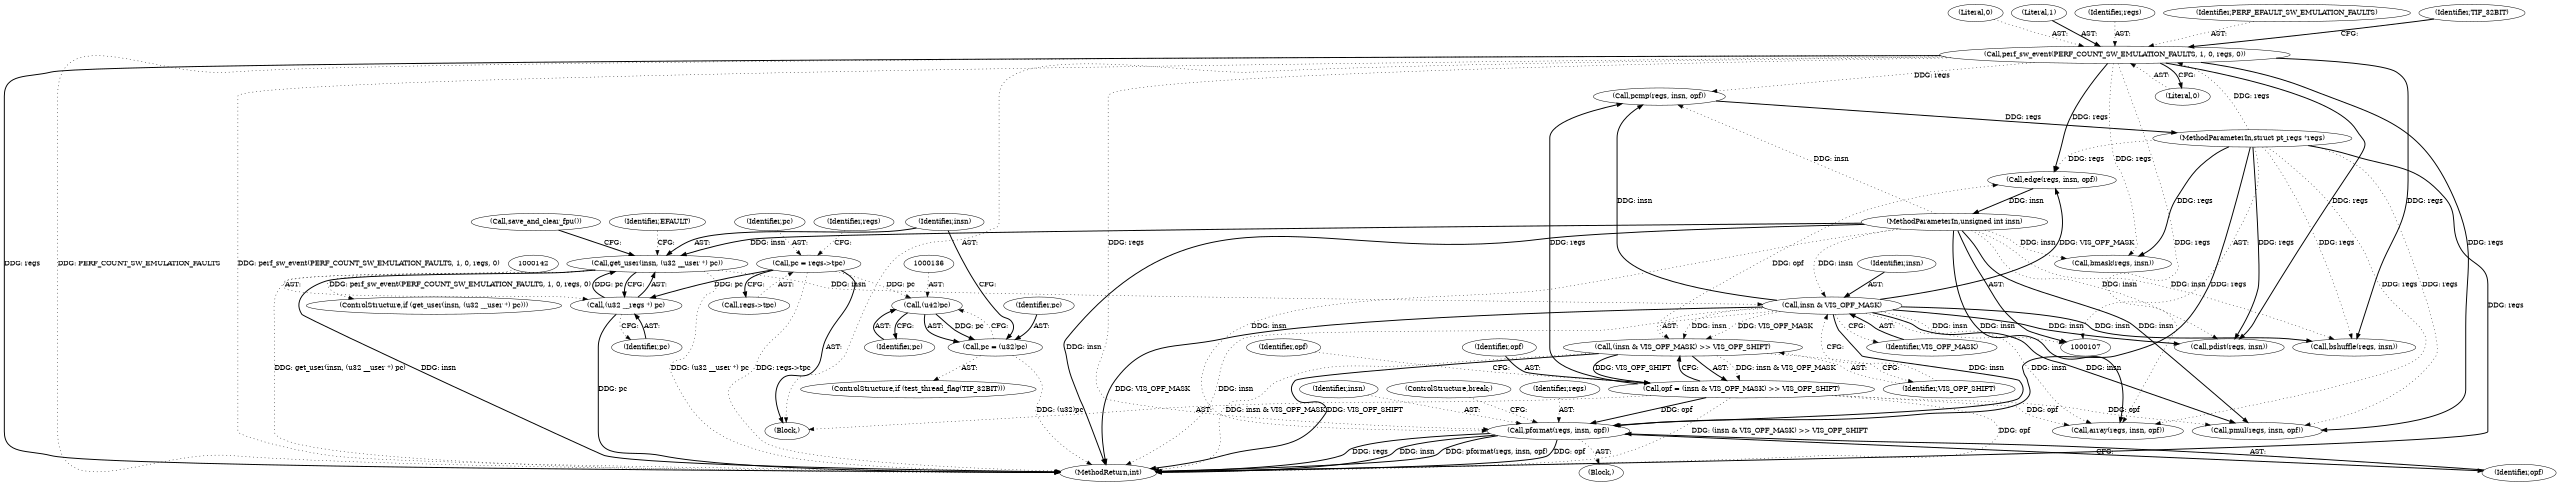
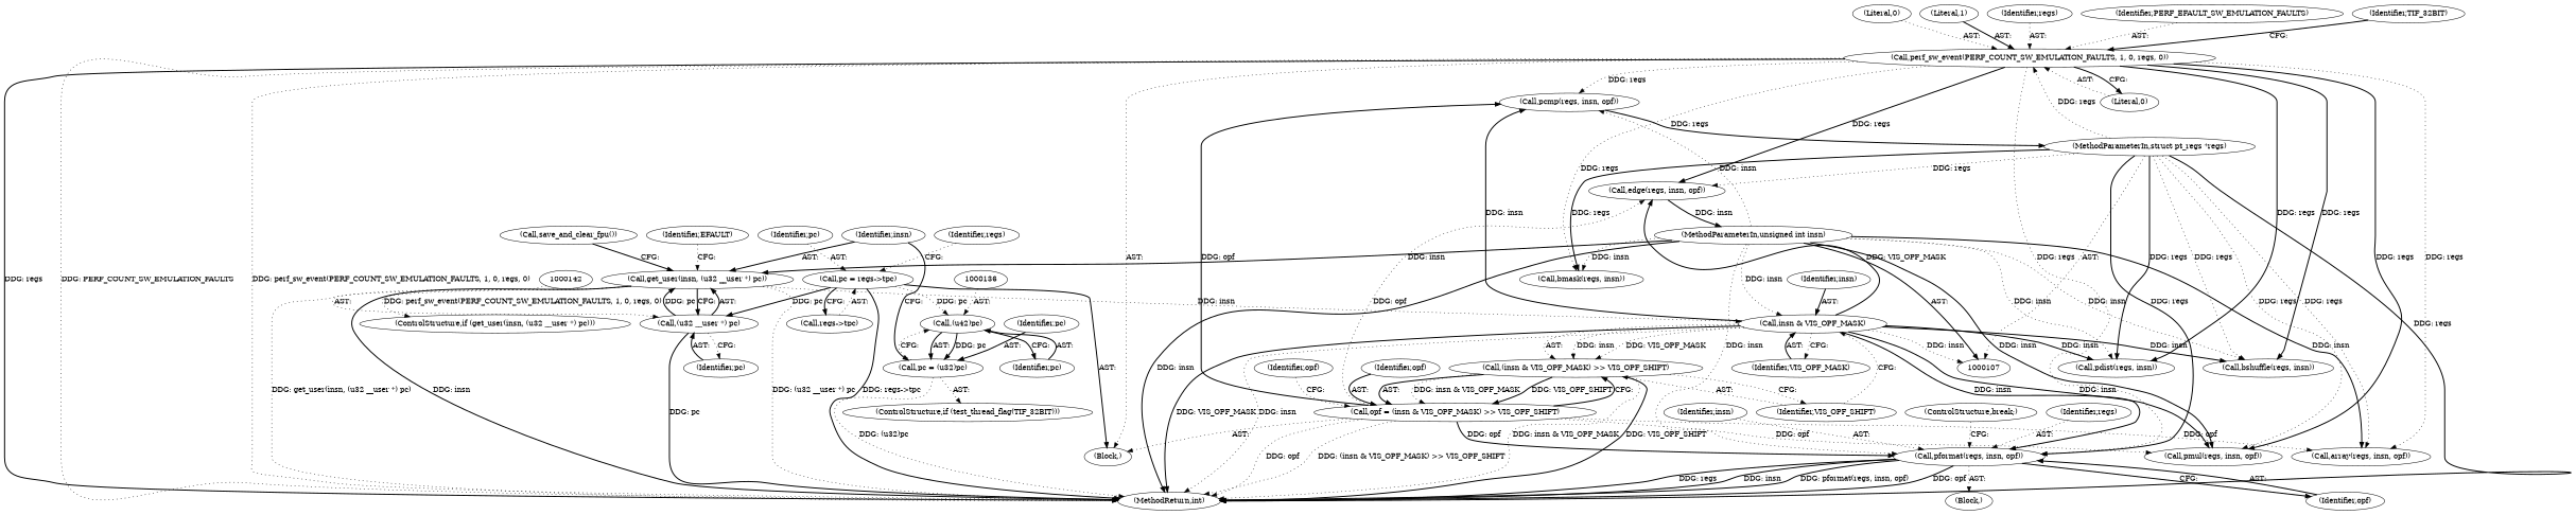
  digraph {
    edge [style=dotted]
    n1 [label="(Call,pformat(regs, insn, opf))"]
    n2 [label="(Block,)"]
    n3 [label="(Identifier,opf)"]
    n4 [label="(MethodReturn,int)"]
    n5 [label="(Call,perf_sw_event(PERF_COUNT_SW_EMULATION_FAULTS, 1, 0, regs, 0))"]
    n6 [label="(Block,)"]
    n7 [label="(Call,pdist(regs, insn))"]
    n8 [label="(Call,array(regs, insn, opf))"]
    n9 [label="(Call,pcmp(regs, insn, opf))"]
    n10 [label="(Call,pmul(regs, insn, opf))"]
    n11 [label="(Literal,0)"]
    n12 [label="(Call,bmask(regs, insn))"]
    n13 [label="(Call,edge(regs, insn, opf))"]
    n14 [label="(Call,bshuffle(regs, insn))"]
    n15 [label="(MethodParameterIn,struct pt_regs *regs)"]
    n16 [label="(MethodParameterIn,unsigned int insn)"]
    1000107
    n18 [label="(Call,insn & VIS_OPF_MASK)"]
    n19 [label="(Call,(insn & VIS_OPF_MASK) >> VIS_OPF_SHIFT)"]
    n20 [label="(Identifier,VIS_OPF_MASK)"]
    n21 [label="(Call,opf = (insn & VIS_OPF_MASK) >> VIS_OPF_SHIFT)"]
    n22 [label="(Identifier,VIS_OPF_SHIFT)"]
    n23 [label="(Call,get_user(insn, (u32 __user *) pc))"]
-   n24 [label="(Call,(u32 __regs *) pc)"]
+   n24 [label="(Call,(u32 __user *) pc)"]
    n25 [label="(ControlStructure,if (get_user(insn, (u32 __user *) pc)))"]
    n26 [label="(Identifier,pc)"]
    n27 [label="(Call,pc = (u32)pc)"]
    n28 [label="(Call,(u42)pc)"]
    n29 [label="(ControlStructure,if (test_thread_flag(TIF_32BIT)))"]
    n30 [label="(Identifier,pc)"]
    n31 [label="(Call,pc = regs->tpc)"]
    n32 [label="(Call,regs->tpc)"]
    n33 [label="(Identifier,opf)"]
    n34 [label="(Identifier,EFAULT)"]
    n35 [label="(Identifier,insn)"]
    n36 [label="(Identifier,regs)"]
    n37 [label="(ControlStructure,break;)"]
    n38 [label="(Identifier,insn)"]
    n39 [label="(Literal,0)"]
    n40 [label="(Identifier,opf)"]
    n41 [label="(Literal,1)"]
    n42 [label="(Identifier,regs)"]
    n43 [label="(Identifier,PERF_EFAULT_SW_EMULATION_FAULTS)"]
    n44 [label="(Identifier,pc)"]
    n45 [label="(Identifier,insn)"]
    n46 [label="(Call,save_and_clear_fpu())"]
    n47 [label="(Identifier,regs)"]
    n48 [label="(Identifier,pc)"]
    n49 [label="(Identifier,TIF_32BIT)"]
    1000142
    1000136
    n1 -> n2 [label="AST: "]
    n1 -> n3 [label="CFG: " style=bold]
    n1 -> n4 [label="DDG: regs" style=bold]
    n1 -> n4 [label="DDG: insn" style=bold]
    n1 -> n4 [label="DDG: pformat(regs, insn, opf)" style=bold]
    n1 -> n4 [label="DDG: opf" style=bold]
    n3 -> n1 [label="AST: " style=bold]
    n5 -> n1 [label="DDG: regs"]
    n5 -> n4 [label="DDG: regs" style=bold]
    n5 -> n4 [label="DDG: PERF_COUNT_SW_EMULATION_FAULTS"]
    n5 -> n4 [label="DDG: perf_sw_event(PERF_COUNT_SW_EMULATION_FAULTS, 1, 0, regs, 0)"]
    n5 -> n6 [label="AST: "]
    n5 -> n7 [label="DDG: regs" style=bold]
    n5 -> n8 [label="DDG: regs"]
    n5 -> n9 [label="DDG: regs"]
    n5 -> n10 [label="DDG: regs" style=bold]
    n5 -> n11 [label="CFG: " style=bold]
    n5 -> n12 [label="DDG: regs"]
    n5 -> n13 [label="DDG: regs" style=bold]
    n5 -> n14 [label="DDG: regs" style=bold]
    n9 -> n15 [label="DDG: regs" style=bold]
    n11 -> n5 [label="AST: "]
    n13 -> n16 [label="DDG: insn" style=bold]
    n15 -> n1 [label="DDG: regs" style=bold]
    n15 -> n4 [label="DDG: regs" style=bold]
    n15 -> n5 [label="DDG: regs"]
    n15 -> n7 [label="DDG: regs" style=bold]
    n15 -> n8 [label="DDG: regs"]
    n15 -> n10 [label="DDG: regs"]
    n15 -> n12 [label="DDG: regs" style=bold]
    n15 -> n13 [label="DDG: regs"]
    n15 -> n14 [label="DDG: regs"]
    n15 -> 1000107 [label="AST: "]
    n16 -> n1 [label="DDG: insn"]
    n16 -> n4 [label="DDG: insn" style=bold]
    n16 -> n7 [label="DDG: insn"]
    n16 -> n8 [label="DDG: insn" style=bold]
    n16 -> n9 [label="DDG: insn"]
    n16 -> n10 [label="DDG: insn" style=bold]
    n16 -> n12 [label="DDG: insn"]
    n16 -> n14 [label="DDG: insn"]
    n16 -> 1000107 [label="AST: " style=bold]
    n16 -> n18 [label="DDG: insn"]
    n16 -> n23 [label="DDG: insn" style=bold]
    n18 -> n1 [label="DDG: insn" style=bold]
    n18 -> n4 [label="DDG: VIS_OPF_MASK" style=bold]
    n18 -> n4 [label="DDG: insn"]
    n18 -> n7 [label="DDG: insn" style=bold]
-   n18 -> n8 [label="DDG: insn"]
    n18 -> n9 [label="DDG: insn" style=bold]
    n18 -> n10 [label="DDG: insn" style=bold]
    n18 -> n13 [label="DDG: VIS_OPF_MASK" style=bold]
    n18 -> n14 [label="DDG: insn" style=bold]
    n18 -> 1000107 [label="DDG: insn"]
    n18 -> n19 [label="AST: "]
    n18 -> n19 [label="DDG: insn"]
    n18 -> n19 [label="DDG: VIS_OPF_MASK"]
    n18 -> n20 [label="CFG: "]
    n19 -> n4 [label="DDG: insn & VIS_OPF_MASK"]
    n19 -> n4 [label="DDG: VIS_OPF_SHIFT" style=bold]
    n19 -> n21 [label="AST: " style=bold]
    n19 -> n21 [label="DDG: insn & VIS_OPF_MASK"]
    n19 -> n21 [label="DDG: VIS_OPF_SHIFT" style=bold]
    n19 -> n22 [label="CFG: "]
    n20 -> n18 [label="AST: " style=bold]
    n21 -> n1 [label="DDG: opf" style=bold]
    n21 -> n4 [label="DDG: opf"]
    n21 -> n4 [label="DDG: (insn & VIS_OPF_MASK) >> VIS_OPF_SHIFT"]
    n21 -> n6 [label="AST: "]
    n21 -> n8 [label="DDG: opf"]
-   n21 -> n9 [label="DDG: regs" style=bold]
+   n21 -> n9 [label="DDG: opf" style=bold]
    n21 -> n10 [label="DDG: opf"]
-   n19 -> n13 [label="DDG: opf"]
+   n21 -> n13 [label="DDG: opf"]
    n21 -> n19 [label="CFG: " style=bold]
    n22 -> n18 [label="CFG: "]
    n22 -> n19 [label="AST: "]
    n23 -> n4 [label="DDG: (u32 __user *) pc"]
    n23 -> n4 [label="DDG: get_user(insn, (u32 __user *) pc)"]
    n23 -> n4 [label="DDG: insn" style=bold]
    n23 -> n18 [label="DDG: insn"]
    n23 -> n24 [label="CFG: " style=bold]
    n23 -> n25 [label="DDG: perf_sw_event(PERF_COUNT_SW_EMULATION_FAULTS, 1, 0, regs, 0)"]
    n24 -> n4 [label="DDG: pc" style=bold]
    n24 -> n23 [label="AST: " style=bold]
    n24 -> n23 [label="DDG: pc" style=bold]
    n24 -> n26 [label="CFG: "]
    n26 -> n24 [label="AST: " style=bold]
    n27 -> n4 [label="DDG: (u32)pc"]
    n27 -> n28 [label="CFG: "]
    n27 -> n29 [label="AST: "]
    n28 -> n27 [label="AST: " style=bold]
    n28 -> n27 [label="DDG: pc" style=bold]
    n28 -> n30 [label="CFG: " style=bold]
    n30 -> n28 [label="AST: " style=bold]
-   n31 -> n4 [label="DDG: regs->tpc"]
+   n31 -> n4 [label="DDG: regs->tpc" style=bold]
    n31 -> n6 [label="AST: " style=bold]
    n31 -> n24 [label="DDG: pc" style=bold]
    n31 -> n28 [label="DDG: pc"]
    n31 -> n32 [label="CFG: " style=bold]
    n32 -> n31 [label="AST: "]
    n33 -> n21 [label="CFG: "]
    n34 -> n23 [label="CFG: "]
    n35 -> n1 [label="AST: "]
    n36 -> n31 [label="CFG: "]
    n37 -> n1 [label="CFG: "]
    n38 -> n23 [label="AST: " style=bold]
    n38 -> n27 [label="CFG: " style=bold]
    n39 -> n5 [label="AST: "]
    n40 -> n21 [label="AST: " style=bold]
    n41 -> n5 [label="AST: " style=bold]
    n42 -> n5 [label="AST: "]
    n43 -> n5 [label="AST: "]
    n44 -> n27 [label="AST: " style=bold]
    n45 -> n18 [label="AST: " style=bold]
    n46 -> n23 [label="CFG: " style=bold]
    n47 -> n1 [label="AST: "]
    n48 -> n31 [label="AST: "]
    n49 -> n5 [label="CFG: " style=bold]
    1000142 -> n24 [label="AST: "]
    1000136 -> n28 [label="AST: "]
  }
